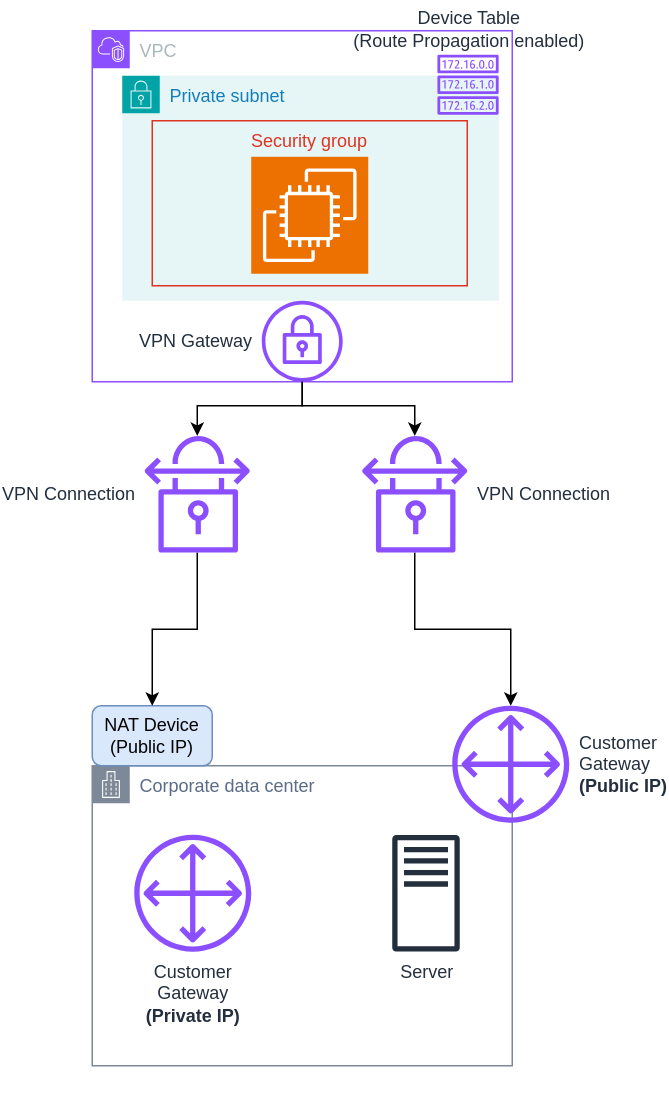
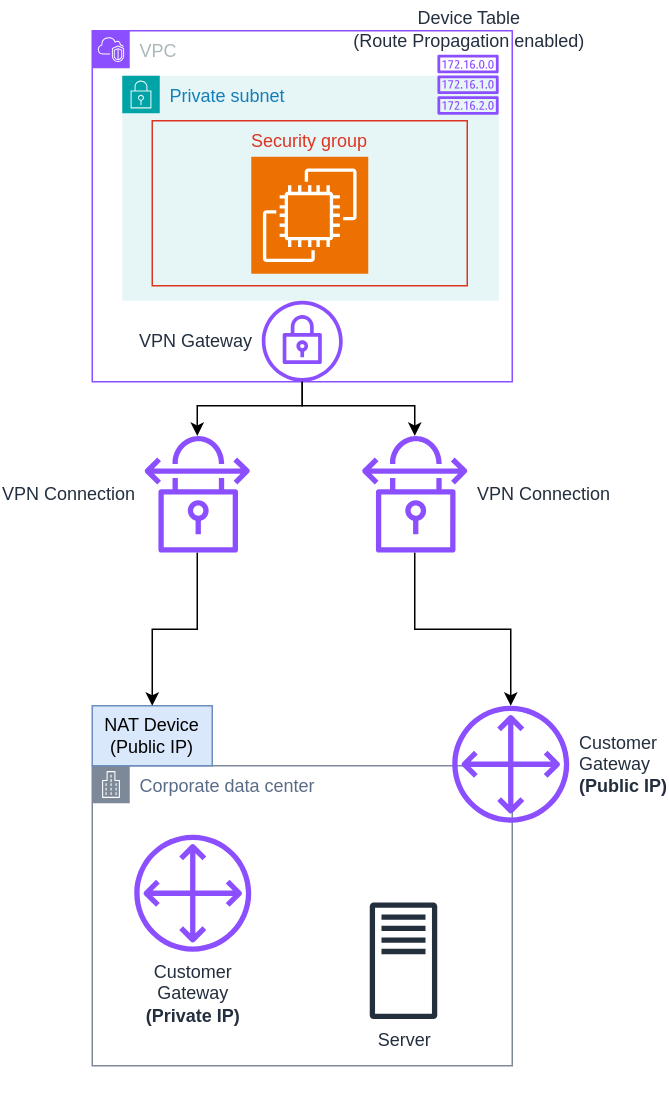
  <mxCell id="0" />
  <mxCell id="1" parent="0" />
  <mxCell id="2" value="VPC" style="points=[[0,0],[0.25,0],[0.5,0],[0.75,0],[1,0],[1,0.25],[1,0.5],[1,0.75],[1,1],[0.75,1],[0.5,1],[0.25,1],[0,1],[0,0.75],[0,0.5],[0,0.25]];outlineConnect=0;gradientColor=none;html=1;whiteSpace=wrap;fontSize=12;fontStyle=0;container=1;pointerEvents=0;collapsible=0;recursiveResize=0;shape=mxgraph.aws4.group;grIcon=mxgraph.aws4.group_vpc2;strokeColor=#8C4FFF;fillColor=none;verticalAlign=top;align=left;spacingLeft=30;fontColor=#AAB7B8;dashed=0;" vertex="1" parent="1"><mxGeometry x="20" y="20" width="280" height="234" as="geometry" /></mxCell>
  <mxCell id="3" value="Private subnet" style="points=[[0,0],[0.25,0],[0.5,0],[0.75,0],[1,0],[1,0.25],[1,0.5],[1,0.75],[1,1],[0.75,1],[0.5,1],[0.25,1],[0,1],[0,0.75],[0,0.5],[0,0.25]];outlineConnect=0;gradientColor=none;html=1;whiteSpace=wrap;fontSize=12;fontStyle=0;container=1;pointerEvents=0;collapsible=0;recursiveResize=0;shape=mxgraph.aws4.group;grIcon=mxgraph.aws4.group_security_group;grStroke=0;strokeColor=#00A4A6;fillColor=#E6F6F7;verticalAlign=top;align=left;spacingLeft=30;fontColor=#147EBA;dashed=0;" vertex="1" parent="2"><mxGeometry x="20" y="30" width="251.05" height="150" as="geometry" /></mxCell>
  <mxCell id="4" value="Security group" style="fillColor=none;strokeColor=#DD3522;verticalAlign=top;fontStyle=0;fontColor=#DD3522;whiteSpace=wrap;html=1;" vertex="1" parent="3"><mxGeometry x="20" y="30" width="210" height="110" as="geometry" /></mxCell>
  <mxCell id="5" value="" style="sketch=0;points=[[0,0,0],[0.25,0,0],[0.5,0,0],[0.75,0,0],[1,0,0],[0,1,0],[0.25,1,0],[0.5,1,0],[0.75,1,0],[1,1,0],[0,0.25,0],[0,0.5,0],[0,0.75,0],[1,0.25,0],[1,0.5,0],[1,0.75,0]];outlineConnect=0;fontColor=#232F3E;fillColor=#ED7100;strokeColor=#ffffff;dashed=0;verticalLabelPosition=bottom;verticalAlign=top;align=center;html=1;fontSize=12;fontStyle=0;aspect=fixed;shape=mxgraph.aws4.resourceIcon;resIcon=mxgraph.aws4.ec2;" vertex="1" parent="3"><mxGeometry x="86" y="54" width="78" height="78" as="geometry" /></mxCell>
  <mxCell id="6" value="Device Table&lt;div&gt;(Route Propagation enabled)&lt;/div&gt;" style="sketch=0;outlineConnect=0;fontColor=#232F3E;gradientColor=none;fillColor=#8C4FFF;strokeColor=none;dashed=0;verticalLabelPosition=top;verticalAlign=bottom;align=center;html=1;fontSize=12;fontStyle=0;aspect=fixed;pointerEvents=1;shape=mxgraph.aws4.route_table;labelPosition=center;" vertex="1" parent="3"><mxGeometry x="210" y="-14" width="41.05" height="40" as="geometry" /></mxCell>
  <mxCell id="7" value="VPN Gateway" style="sketch=0;outlineConnect=0;fontColor=#232F3E;gradientColor=none;fillColor=#8C4FFF;strokeColor=none;dashed=0;verticalLabelPosition=middle;verticalAlign=middle;align=right;html=1;fontSize=12;fontStyle=0;aspect=fixed;pointerEvents=1;shape=mxgraph.aws4.vpn_gateway;labelPosition=left;spacingRight=5;" vertex="1" parent="2"><mxGeometry x="113" y="180" width="54" height="54" as="geometry" /></mxCell>
  <mxCell id="8" value="Corporate data center" style="points=[[0,0],[0.25,0],[0.5,0],[0.75,0],[1,0],[1,0.25],[1,0.5],[1,0.75],[1,1],[0.75,1],[0.5,1],[0.25,1],[0,1],[0,0.75],[0,0.5],[0,0.25]];outlineConnect=0;gradientColor=none;html=1;whiteSpace=wrap;fontSize=12;fontStyle=0;container=1;pointerEvents=0;collapsible=0;recursiveResize=0;shape=mxgraph.aws4.group;grIcon=mxgraph.aws4.group_corporate_data_center;strokeColor=#7D8998;fillColor=none;verticalAlign=top;align=left;spacingLeft=30;fontColor=#5A6C86;dashed=0;" vertex="1" parent="1"><mxGeometry x="20" y="510" width="280" height="200" as="geometry" /></mxCell>
  <mxCell id="9" value="Customer&lt;div&gt;Gateway&lt;/div&gt;&lt;div&gt;&lt;b&gt;(Private IP)&lt;/b&gt;&lt;/div&gt;" style="sketch=0;outlineConnect=0;fontColor=#232F3E;gradientColor=none;fillColor=#8C4FFF;strokeColor=none;dashed=0;verticalLabelPosition=bottom;verticalAlign=top;align=center;html=1;fontSize=12;fontStyle=0;aspect=fixed;pointerEvents=1;shape=mxgraph.aws4.customer_gateway;" vertex="1" parent="8"><mxGeometry x="28" y="46" width="78" height="78" as="geometry" /></mxCell>
- <mxCell id="10" value="Server" style="sketch=0;outlineConnect=0;fontColor=#232F3E;gradientColor=none;fillColor=#232F3D;strokeColor=none;dashed=0;verticalLabelPosition=bottom;verticalAlign=top;align=center;html=1;fontSize=12;fontStyle=0;aspect=fixed;pointerEvents=1;shape=mxgraph.aws4.traditional_server;" vertex="1" parent="8"><mxGeometry x="200" y="46" width="45" height="78" as="geometry" /></mxCell>
+ <mxCell id="10" value="Server" style="sketch=0;outlineConnect=0;fontColor=#232F3E;gradientColor=none;fillColor=#232F3D;strokeColor=none;dashed=0;verticalLabelPosition=bottom;verticalAlign=top;align=center;html=1;fontSize=12;fontStyle=0;aspect=fixed;pointerEvents=1;shape=mxgraph.aws4.traditional_server;" vertex="1" parent="8"><mxGeometry x="185" y="91" width="45" height="78" as="geometry" /></mxCell>
  <mxCell id="11" value="Customer&lt;div&gt;Gateway&lt;/div&gt;&lt;div&gt;&lt;b&gt;(Public IP)&lt;/b&gt;&lt;/div&gt;" style="sketch=0;outlineConnect=0;fontColor=#232F3E;gradientColor=none;fillColor=#8C4FFF;strokeColor=none;dashed=0;verticalLabelPosition=middle;verticalAlign=middle;align=left;html=1;fontSize=12;fontStyle=0;aspect=fixed;pointerEvents=1;shape=mxgraph.aws4.customer_gateway;labelPosition=right;spacingLeft=5;" vertex="1" parent="1"><mxGeometry x="260" y="470" width="78" height="78" as="geometry" /></mxCell>
- <mxCell id="12" value="NAT Device&lt;div&gt;(Public IP)&lt;/div&gt;" style="whiteSpace=wrap;html=1;fillColor=#dae8fc;strokeColor=#6c8ebf;rounded=1;" vertex="1" parent="1"><mxGeometry x="20" y="470" width="80" height="40" as="geometry" /></mxCell>
+ <mxCell id="12" value="NAT Device&lt;div&gt;(Public IP)&lt;/div&gt;" style="whiteSpace=wrap;html=1;fillColor=#dae8fc;strokeColor=#6c8ebf;" vertex="1" parent="1"><mxGeometry x="20" y="470" width="80" height="40" as="geometry" /></mxCell>
  <mxCell id="13" style="edgeStyle=orthogonalEdgeStyle;rounded=0;orthogonalLoop=1;jettySize=auto;html=1;" edge="1" parent="1" source="14" target="11"><mxGeometry relative="1" as="geometry" /></mxCell>
  <mxCell id="14" value="VPN Connection" style="sketch=0;outlineConnect=0;fontColor=#232F3E;gradientColor=none;fillColor=#8C4FFF;strokeColor=none;dashed=0;verticalLabelPosition=middle;verticalAlign=middle;align=left;html=1;fontSize=12;fontStyle=0;aspect=fixed;pointerEvents=1;shape=mxgraph.aws4.vpn_connection;spacingLeft=5;labelPosition=right;" vertex="1" parent="1"><mxGeometry x="200" y="290" width="70" height="78" as="geometry" /></mxCell>
  <mxCell id="15" style="edgeStyle=orthogonalEdgeStyle;rounded=0;orthogonalLoop=1;jettySize=auto;html=1;" edge="1" parent="1" source="16" target="12"><mxGeometry relative="1" as="geometry" /></mxCell>
  <mxCell id="16" value="VPN Connection" style="sketch=0;outlineConnect=0;fontColor=#232F3E;gradientColor=none;fillColor=#8C4FFF;strokeColor=none;dashed=0;verticalLabelPosition=middle;verticalAlign=middle;align=right;html=1;fontSize=12;fontStyle=0;aspect=fixed;pointerEvents=1;shape=mxgraph.aws4.vpn_connection;labelPosition=left;spacingRight=5;" vertex="1" parent="1"><mxGeometry x="55" y="290" width="70" height="78" as="geometry" /></mxCell>
  <mxCell id="17" style="edgeStyle=orthogonalEdgeStyle;rounded=0;orthogonalLoop=1;jettySize=auto;html=1;" edge="1" parent="1" source="7" target="16"><mxGeometry relative="1" as="geometry"><Array as="points"><mxPoint x="160" y="270" /><mxPoint x="90" y="270" /></Array></mxGeometry></mxCell>
  <mxCell id="18" style="edgeStyle=orthogonalEdgeStyle;rounded=0;orthogonalLoop=1;jettySize=auto;html=1;" edge="1" parent="1" source="7" target="14"><mxGeometry relative="1" as="geometry"><Array as="points"><mxPoint x="160" y="270" /><mxPoint x="235" y="270" /></Array></mxGeometry></mxCell>
